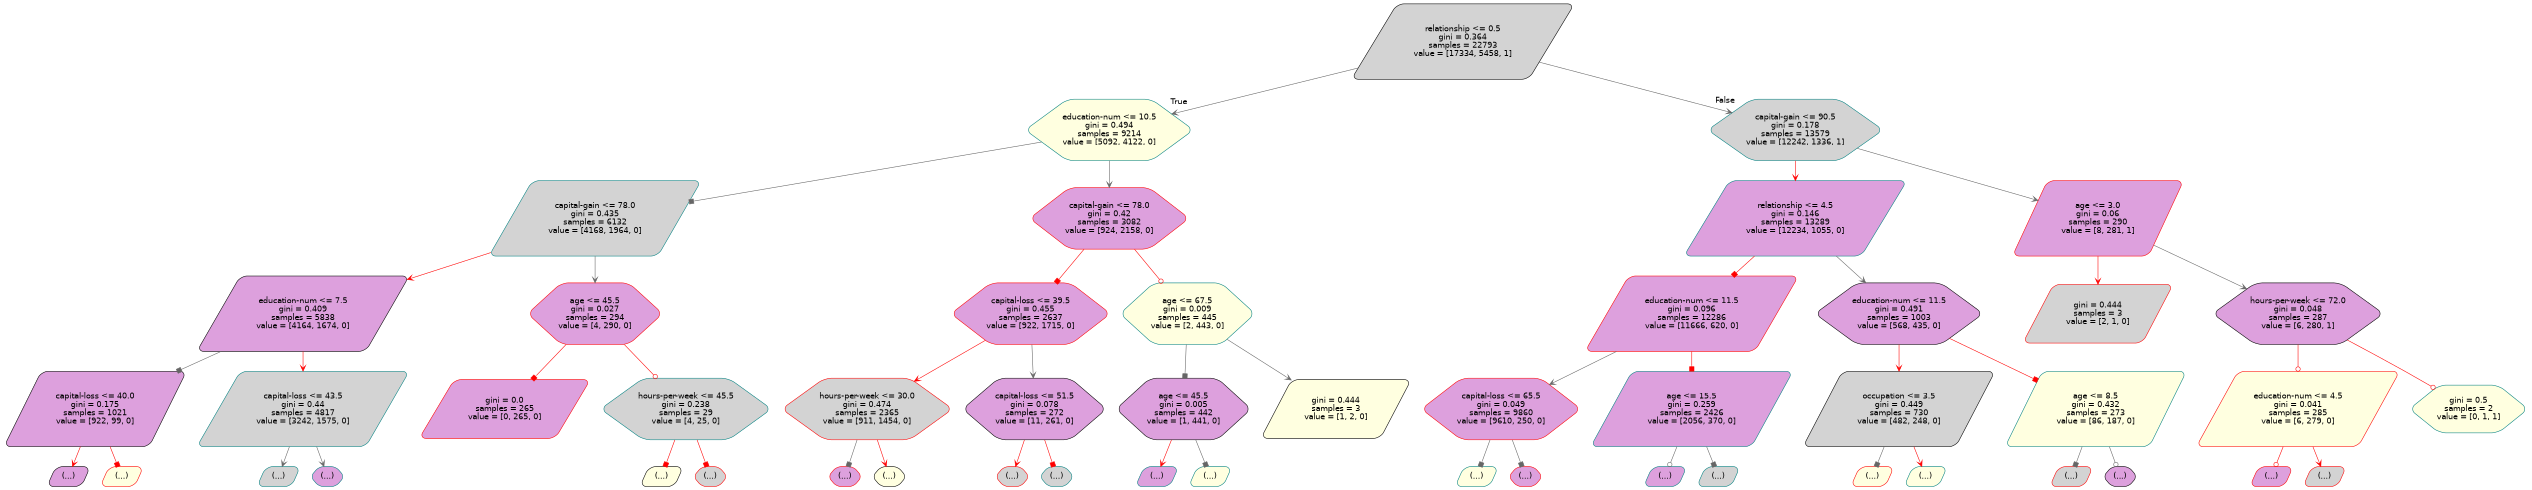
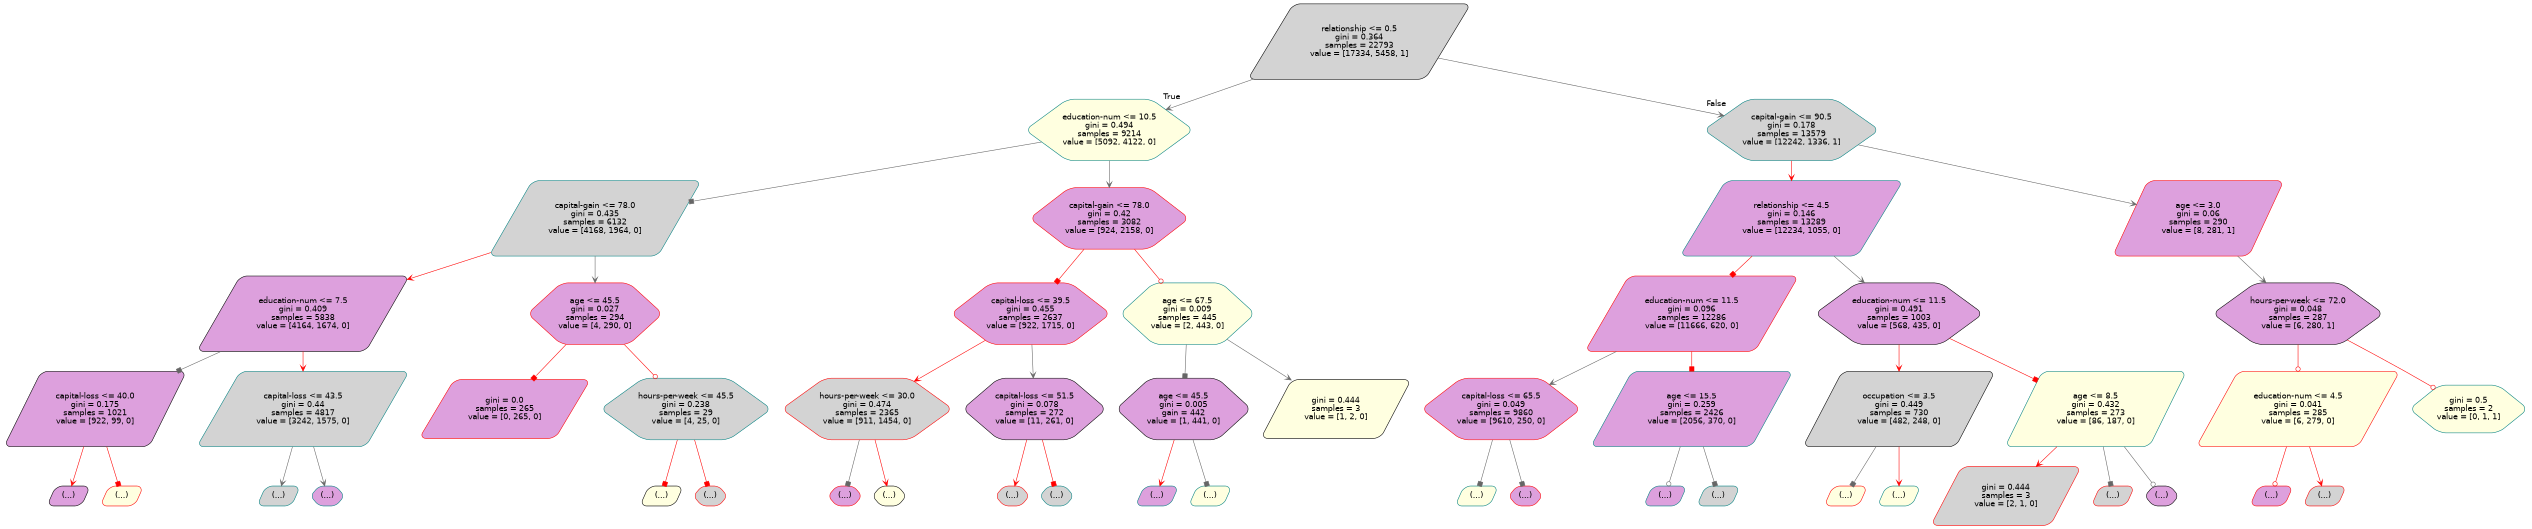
  digraph {
    node [color=teal fillcolor=plum fontname=helvetica shape=parallelogram style="filled, rounded"]
    edge [arrowhead=vee color=red fontname=helvetica]
    n1 [color=black fillcolor=lightgrey label="relationship <= 0.5\ngini = 0.364\nsamples = 22793\nvalue = [17334, 5458, 1]"]
    n2 [fillcolor=lightyellow label="education-num <= 10.5\ngini = 0.494\nsamples = 9214\nvalue = [5092, 4122, 0]" shape=hexagon]
    n3 [fillcolor=lightgrey label="capital-gain <= 90.5\ngini = 0.178\nsamples = 13579\nvalue = [12242, 1336, 1]" shape=hexagon]
    n4 [fillcolor=lightgrey label="capital-gain <= 78.0\ngini = 0.435\nsamples = 6132\nvalue = [4168, 1964, 0]"]
    n5 [color=red label="capital-gain <= 78.0\ngini = 0.42\nsamples = 3082\nvalue = [924, 2158, 0]" shape=hexagon]
    n6 [label="relationship <= 4.5\ngini = 0.146\nsamples = 13289\nvalue = [12234, 1055, 0]"]
    n7 [color=red label="age <= 3.0\ngini = 0.06\nsamples = 290\nvalue = [8, 281, 1]"]
    n8 [color=black label="education-num <= 7.5\ngini = 0.409\nsamples = 5838\nvalue = [4164, 1674, 0]"]
    n9 [color=red label="age <= 45.5\ngini = 0.027\nsamples = 294\nvalue = [4, 290, 0]" shape=hexagon]
    n10 [color=red label="capital-loss <= 39.5\ngini = 0.455\nsamples = 2637\nvalue = [922, 1715, 0]" shape=hexagon]
    n11 [fillcolor=lightyellow label="age <= 67.5\ngini = 0.009\nsamples = 445\nvalue = [2, 443, 0]" shape=hexagon]
    n12 [color=black label="capital-loss <= 40.0\ngini = 0.175\nsamples = 1021\nvalue = [922, 99, 0]"]
    n13 [fillcolor=lightgrey label="capital-loss <= 43.5\ngini = 0.44\nsamples = 4817\nvalue = [3242, 1575, 0]"]
    n14 [color=red label="gini = 0.0\nsamples = 265\nvalue = [0, 265, 0]"]
    n15 [fillcolor=lightgrey label="hours-per-week <= 45.5\ngini = 0.238\nsamples = 29\nvalue = [4, 25, 0]" shape=hexagon]
    n16 [color=black label="(...)"]
    n17 [color=red fillcolor=lightyellow label="(...)"]
    n18 [fillcolor=lightgrey label="(...)"]
    n19 [label="(...)" shape=hexagon]
    n20 [color=black fillcolor=lightyellow label="(...)"]
    n21 [color=red fillcolor=lightgrey label="(...)" shape=hexagon]
    n22 [color=red fillcolor=lightgrey label="hours-per-week <= 30.0\ngini = 0.474\nsamples = 2365\nvalue = [911, 1454, 0]" shape=hexagon]
    n23 [color=black label="capital-loss <= 51.5\ngini = 0.078\nsamples = 272\nvalue = [11, 261, 0]" shape=hexagon]
-   n24 [color=black label="age <= 45.5\ngini = 0.005\nsamples = 442\nvalue = [1, 441, 0]" shape=hexagon]
+   n24 [color=black label="age <= 45.5\ngini = 0.005\ngain = 442\nvalue = [1, 441, 0]" shape=hexagon]
    n25 [color=black fillcolor=lightyellow label="gini = 0.444\nsamples = 3\nvalue = [1, 2, 0]"]
    n26 [color=red label="(...)" shape=hexagon]
    n27 [color=black fillcolor=lightyellow label="(...)" shape=hexagon]
    n28 [color=red fillcolor=lightgrey label="(...)" shape=hexagon]
    n29 [fillcolor=lightgrey label="(...)" shape=hexagon]
    n30 [label="(...)"]
    n31 [fillcolor=lightyellow label="(...)"]
    n32 [color=red label="education-num <= 11.5\ngini = 0.096\nsamples = 12286\nvalue = [11666, 620, 0]"]
    n33 [color=black label="education-num <= 11.5\ngini = 0.491\nsamples = 1003\nvalue = [568, 435, 0]" shape=hexagon]
    n34 [color=red fillcolor=lightgrey label="gini = 0.444\nsamples = 3\nvalue = [2, 1, 0]"]
    n35 [color=black label="hours-per-week <= 72.0\ngini = 0.048\nsamples = 287\nvalue = [6, 280, 1]" shape=hexagon]
    n36 [color=red label="capital-loss <= 65.5\ngini = 0.049\nsamples = 9860\nvalue = [9610, 250, 0]" shape=hexagon]
    n37 [label="age <= 15.5\ngini = 0.259\nsamples = 2426\nvalue = [2056, 370, 0]"]
    n38 [color=black fillcolor=lightgrey label="occupation <= 3.5\ngini = 0.449\nsamples = 730\nvalue = [482, 248, 0]"]
    n39 [fillcolor=lightyellow label="age <= 8.5\ngini = 0.432\nsamples = 273\nvalue = [86, 187, 0]"]
    n40 [fillcolor=lightyellow label="(...)"]
    n41 [color=red label="(...)" shape=hexagon]
    n42 [label="(...)"]
    n43 [fillcolor=lightgrey label="(...)"]
    n44 [color=red fillcolor=lightyellow label="(...)"]
    n45 [fillcolor=lightyellow label="(...)"]
    n46 [color=red fillcolor=lightgrey label="(...)"]
    n47 [color=black label="(...)" shape=hexagon]
    n48 [color=red fillcolor=lightyellow label="education-num <= 4.5\ngini = 0.041\nsamples = 285\nvalue = [6, 279, 0]"]
    n49 [fillcolor=lightyellow label="gini = 0.5\nsamples = 2\nvalue = [0, 1, 1]" shape=hexagon]
    n50 [color=red label="(...)"]
    n51 [color=red fillcolor=lightgrey label="(...)"]
    n1 -> n2 [color=gray40 headlabel=True labelangle=45 labeldistance=2.5]
    n1 -> n3 [color=gray40 headlabel=False labelangle=-45 labeldistance=2.5]
    n2 -> n4 [arrowhead=box color=gray40]
    n2 -> n5 [color=gray40]
    n3 -> n6
    n3 -> n7 [color=gray40]
    n4 -> n8
    n4 -> n9 [color=gray40]
    n5 -> n10 [arrowhead=box]
    n5 -> n11 [arrowhead=odot]
    n6 -> n32 [arrowhead=box]
    n6 -> n33 [color=gray40]
-   n7 -> n34
+   n39 -> n34
    n7 -> n35 [color=gray40]
    n8 -> n12 [arrowhead=box color=gray40]
    n8 -> n13
    n9 -> n14 [arrowhead=box]
    n9 -> n15 [arrowhead=odot]
    n10 -> n22
    n10 -> n23 [color=gray40]
    n11 -> n24 [arrowhead=box color=gray40]
    n11 -> n25 [color=gray40]
    n12 -> n16
    n12 -> n17 [arrowhead=box]
    n13 -> n18 [color=gray40]
    n13 -> n19 [color=gray40]
    n15 -> n20 [arrowhead=box]
    n15 -> n21 [arrowhead=box]
    n22 -> n26 [arrowhead=box color=gray40]
    n22 -> n27
    n23 -> n28
    n23 -> n29 [arrowhead=box]
    n24 -> n30
    n24 -> n31 [arrowhead=box color=gray40]
    n32 -> n36 [color=gray40]
    n32 -> n37 [arrowhead=box]
    n33 -> n38
    n33 -> n39 [arrowhead=box]
    n35 -> n48 [arrowhead=odot]
    n35 -> n49 [arrowhead=odot]
    n36 -> n40 [arrowhead=box color=gray40]
    n36 -> n41 [arrowhead=box color=gray40]
    n37 -> n42 [arrowhead=odot color=gray40]
    n37 -> n43 [arrowhead=box color=gray40]
    n38 -> n44 [arrowhead=box color=gray40]
    n38 -> n45
    n39 -> n46 [arrowhead=box color=gray40]
    n39 -> n47 [arrowhead=odot color=gray40]
    n48 -> n50 [arrowhead=odot]
    n48 -> n51
  }
